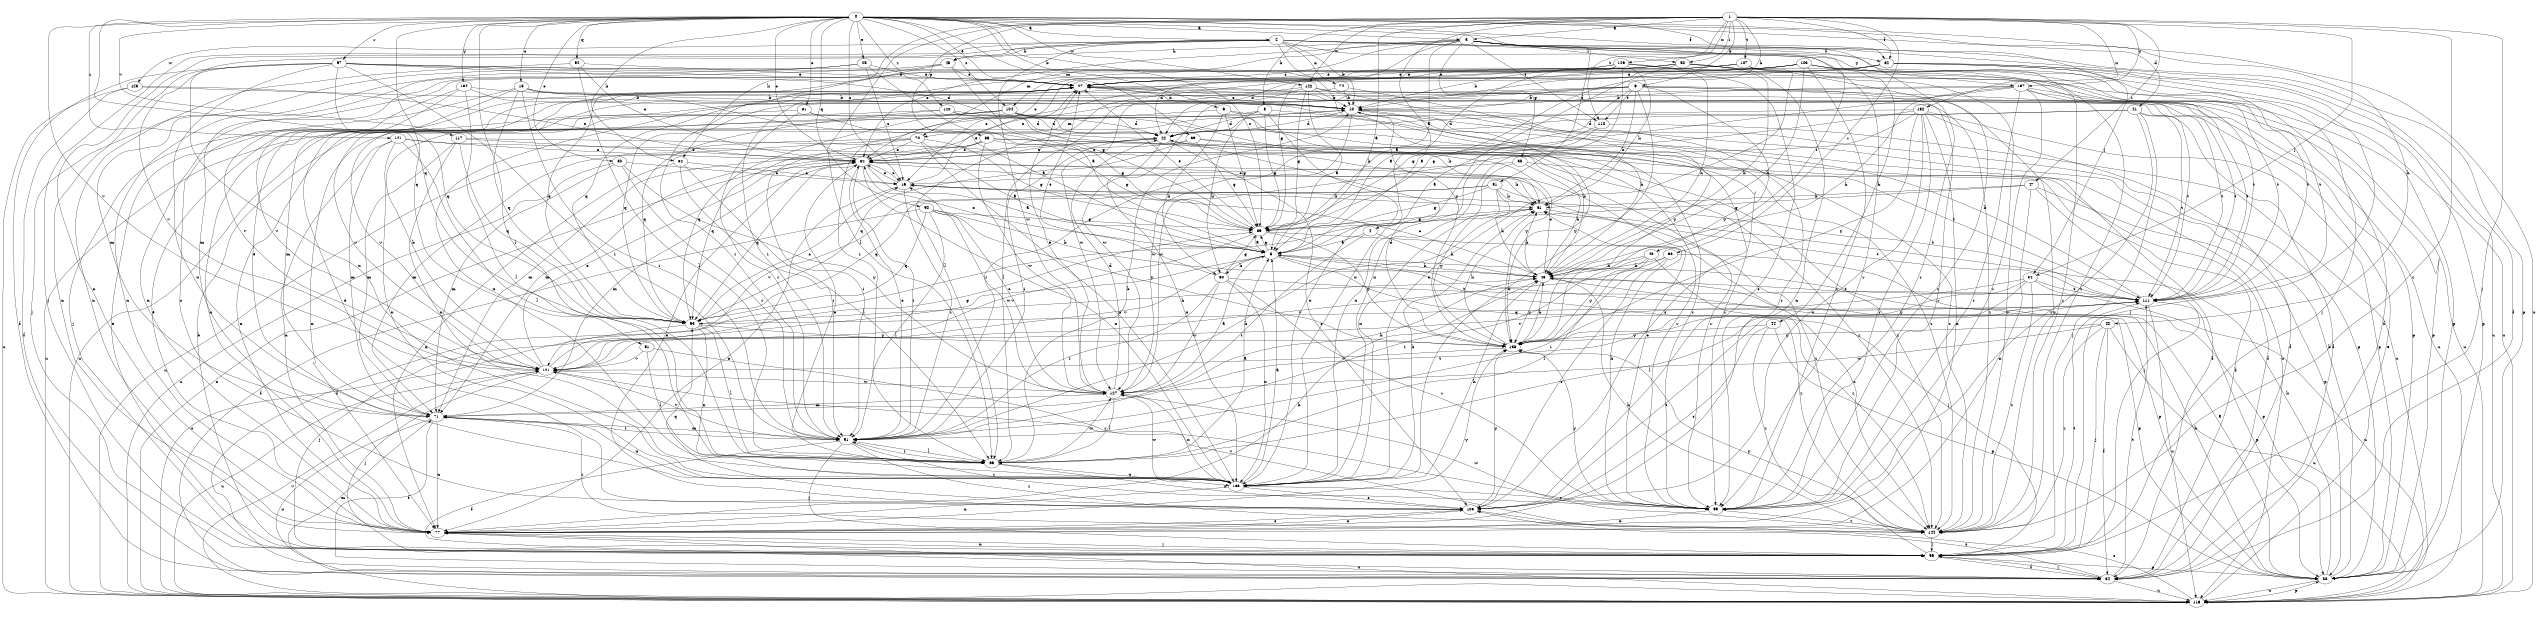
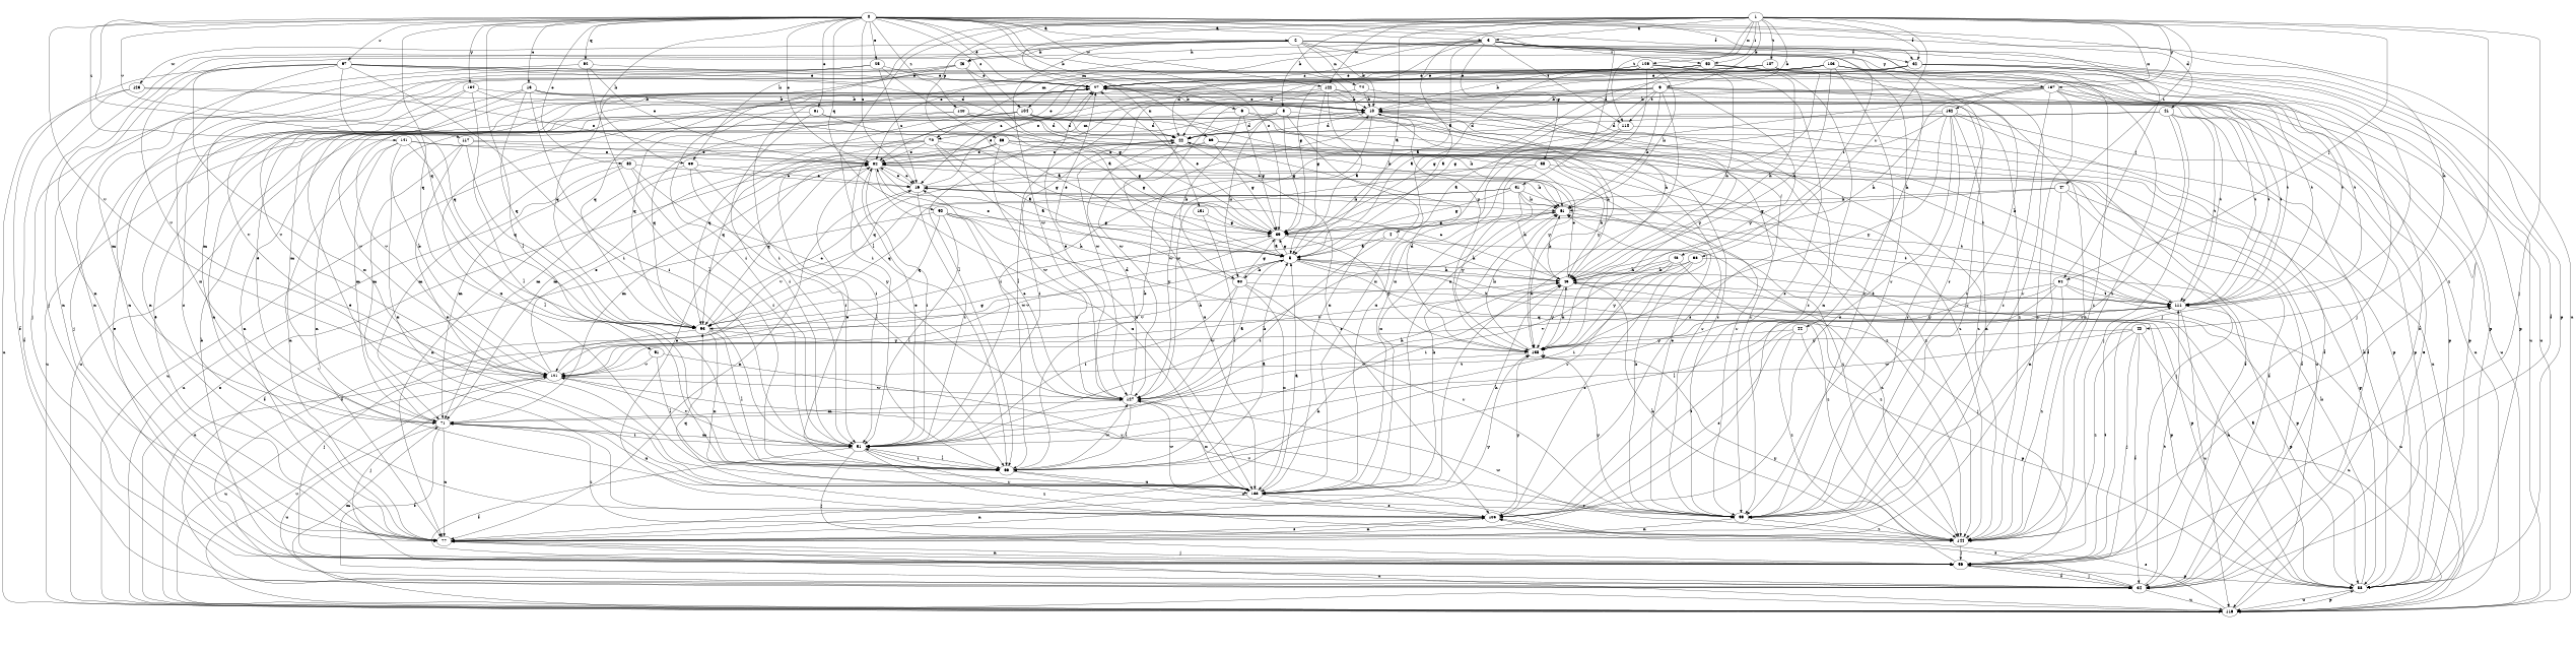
  strict digraph {
    0
    2
    3
    6
    13
    16
    21
    25
    27
    31
    32
    39
    40
    54
-   59 [label=52]
+   59
    66
    69
    80
    81
    82
    90
    91
    92
    93
    97
    104
    116
    117
    121
    122
    134
    140
    141
    43
    10
    56
    137
    144
    74
    77
    99
    123
    127
    133
    138
    5
    48
    110
    34
    38
    44
    50
    70
    88
    60
    51
    111
    61
    22
    71
    45
    105
    1
    4
    8
    9
    47
    86
    98
    107
    129
+   131
    132
    103
    0 -> 2 [label=a]
    0 -> 3 [label=a]
    0 -> 6 [label=b]
    0 -> 13 [label=c]
    0 -> 16 [label=c]
    0 -> 21 [label=d]
    0 -> 25 [label=e]
    0 -> 27 [label=e]
    0 -> 31 [label=f]
    0 -> 32 [label=f]
    0 -> 39 [label=s]
    0 -> 40 [label=h]
    0 -> 54 [label=j]
    0 -> 59 [label=k]
    0 -> 66 [label=l]
    0 -> 69 [label=m]
    0 -> 80 [label=o]
    0 -> 81 [label=o]
    0 -> 82 [label=o]
    0 -> 90 [label=q]
    0 -> 91 [label=q]
    0 -> 92 [label=q]
    0 -> 93 [label=q]
    0 -> 97 [label=r]
    0 -> 104 [label=s]
    0 -> 116 [label=u]
    0 -> 117 [label=v]
    0 -> 121 [label=v]
    0 -> 122 [label=w]
    0 -> 134 [label=y]
    0 -> 140 [label=z]
    0 -> 141 [label=z]
    2 -> 32 [label=f]
    2 -> 43 [label=h]
    2 -> 10 [label=b]
    2 -> 56 [label=j]
    2 -> 137 [label=y]
    2 -> 144 [label=z]
    2 -> 74 [label=n]
    2 -> 77 [label=n]
    2 -> 99 [label=r]
    2 -> 123 [label=w]
    2 -> 127 [label=w]
    2 -> 133 [label=x]
    2 -> 138 [label=y]
    3 -> 39 [label=g]
    3 -> 82 [label=o]
    3 -> 104 [label=s]
    3 -> 43 [label=h]
    3 -> 99 [label=r]
    3 -> 5 [label=a]
    3 -> 48 [label=i]
    3 -> 110 [label=t]
    3 -> 34 [label=f]
    3 -> 38 [label=g]
    3 -> 44 [label=h]
    3 -> 50 [label=i]
    3 -> 70 [label=m]
    3 -> 88 [label=p]
    6 -> 39 [label=g]
    6 -> 144 [label=z]
    6 -> 99 [label=r]
    6 -> 70 [label=m]
    6 -> 60 [label=k]
    13 -> 93 [label=q]
    13 -> 121 [label=v]
    13 -> 10 [label=b]
    13 -> 56 [label=j]
    13 -> 5 [label=a]
    13 -> 51 [label=i]
    13 -> 111 [label=t]
    16 -> 27 [label=e]
    16 -> 82 [label=o]
    16 -> 77 [label=n]
    16 -> 51 [label=i]
    16 -> 111 [label=t]
    16 -> 61 [label=k]
    21 -> 56 [label=j]
    21 -> 77 [label=n]
    21 -> 99 [label=r]
    21 -> 34 [label=f]
    21 -> 111 [label=t]
    21 -> 22 [label=d]
    25 -> 16 [label=c]
    25 -> 27 [label=e]
    25 -> 77 [label=n]
    25 -> 5 [label=a]
    25 -> 71 [label=m]
    27 -> 10 [label=b]
    27 -> 144 [label=z]
    27 -> 77 [label=n]
    27 -> 88 [label=p]
    27 -> 111 [label=t]
    31 -> 39 [label=g]
    31 -> 93 [label=q]
    31 -> 121 [label=v]
    31 -> 144 [label=z]
    31 -> 138 [label=y]
    31 -> 61 [label=k]
    31 -> 45 [label=h]
    32 -> 27 [label=e]
    32 -> 66 [label=l]
    32 -> 93 [label=q]
    32 -> 116 [label=u]
    32 -> 56 [label=j]
    32 -> 5 [label=a]
    32 -> 88 [label=p]
    32 -> 111 [label=t]
    39 -> 27 [label=e]
    39 -> 121 [label=v]
    39 -> 144 [label=z]
    39 -> 138 [label=y]
    39 -> 5 [label=a]
    40 -> 116 [label=u]
    40 -> 56 [label=j]
    40 -> 144 [label=z]
    40 -> 127 [label=w]
    40 -> 138 [label=y]
    40 -> 34 [label=f]
    54 -> 66 [label=l]
    54 -> 116 [label=u]
    54 -> 121 [label=v]
    54 -> 144 [label=z]
    54 -> 138 [label=y]
    54 -> 111 [label=t]
    59 -> 16 [label=c]
    59 -> 66 [label=l]
    59 -> 77 [label=n]
    59 -> 51 [label=i]
    66 -> 82 [label=o]
    66 -> 10 [label=b]
    66 -> 127 [label=w]
    66 -> 133 [label=x]
    66 -> 5 [label=a]
    66 -> 51 [label=i]
    66 -> 105 [label=s]
    69 -> 39 [label=g]
    69 -> 82 [label=o]
    69 -> 93 [label=q]
    69 -> 144 [label=z]
    69 -> 99 [label=r]
    80 -> 16 [label=c]
    80 -> 116 [label=u]
    80 -> 127 [label=y]
    80 -> 51 [label=i]
    80 -> 71 [label=m]
    81 -> 116 [label=u]
    81 -> 51 [label=i]
    81 -> 61 [label=k]
    81 -> 22 [label=d]
    82 -> 16 [label=c]
    82 -> 93 [label=q]
    82 -> 133 [label=x]
    82 -> 5 [label=a]
    82 -> 51 [label=i]
    82 -> 61 [label=k]
    82 -> 71 [label=m]
    90 -> 39 [label=g]
    90 -> 66 [label=l]
    90 -> 93 [label=q]
    90 -> 127 [label=w]
    90 -> 138 [label=y]
    90 -> 34 [label=f]
    90 -> 45 [label=h]
    91 -> 66 [label=l]
    91 -> 121 [label=v]
    91 -> 99 [label=r]
    92 -> 27 [label=e]
    92 -> 66 [label=l]
    92 -> 82 [label=o]
    92 -> 56 [label=j]
    93 -> 16 [label=c]
    93 -> 66 [label=l]
    93 -> 56 [label=j]
    93 -> 133 [label=x]
    93 -> 138 [label=y]
    93 -> 45 [label=h]
    97 -> 27 [label=e]
    97 -> 93 [label=q]
    97 -> 121 [label=v]
    97 -> 77 [label=n]
    97 -> 133 [label=x]
    97 -> 34 [label=f]
    97 -> 88 [label=p]
    97 -> 51 [label=i]
    97 -> 111 [label=t]
    97 -> 22 [label=d]
    104 -> 93 [label=q]
    104 -> 121 [label=v]
    104 -> 77 [label=n]
    104 -> 99 [label=r]
    104 -> 138 [label=y]
    104 -> 61 [label=k]
    104 -> 22 [label=d]
    116 -> 27 [label=e]
    116 -> 82 [label=o]
    116 -> 121 [label=v]
    116 -> 88 [label=p]
    116 -> 105 [label=s]
    117 -> 82 [label=o]
    117 -> 93 [label=q]
    117 -> 99 [label=r]
    117 -> 133 [label=x]
    117 -> 71 [label=m]
    121 -> 39 [label=g]
    121 -> 82 [label=o]
    121 -> 116 [label=u]
    121 -> 10 [label=b]
    121 -> 56 [label=j]
    121 -> 127 [label=w]
    122 -> 39 [label=g]
    122 -> 66 [label=l]
    122 -> 116 [label=u]
    122 -> 10 [label=b]
    122 -> 127 [label=w]
    122 -> 138 [label=y]
    122 -> 5 [label=a]
    134 -> 66 [label=l]
    134 -> 121 [label=v]
    134 -> 10 [label=b]
    134 -> 45 [label=h]
    134 -> 105 [label=s]
    140 -> 39 [label=g]
    140 -> 93 [label=q]
    140 -> 116 [label=u]
    140 -> 22 [label=d]
    140 -> 45 [label=h]
    141 -> 66 [label=l]
    141 -> 82 [label=o]
    141 -> 144 [label=z]
    141 -> 77 [label=n]
    141 -> 133 [label=x]
    141 -> 71 [label=m]
    43 -> 27 [label=e]
    43 -> 39 [label=g]
    43 -> 77 [label=n]
    43 -> 51 [label=i]
    43 -> 71 [label=m]
    10 -> 27 [label=e]
    10 -> 116 [label=u]
    10 -> 144 [label=z]
    10 -> 127 [label=w]
    10 -> 138 [label=y]
    10 -> 88 [label=p]
    10 -> 22 [label=d]
    56 -> 27 [label=e]
    56 -> 10 [label=b]
    56 -> 77 [label=n]
    56 -> 138 [label=y]
    56 -> 34 [label=f]
    56 -> 88 [label=p]
    56 -> 111 [label=t]
    137 -> 39 [label=g]
    137 -> 93 [label=q]
    137 -> 116 [label=u]
    137 -> 10 [label=b]
    137 -> 144 [label=z]
    137 -> 99 [label=r]
    137 -> 88 [label=p]
    137 -> 111 [label=t]
    137 -> 45 [label=h]
    144 -> 121 [label=v]
    144 -> 56 [label=j]
    144 -> 127 [label=w]
    144 -> 45 [label=h]
    74 -> 10 [label=b]
    74 -> 99 [label=r]
    74 -> 133 [label=x]
    77 -> 27 [label=e]
    77 -> 116 [label=u]
    77 -> 56 [label=j]
    77 -> 138 [label=y]
    77 -> 45 [label=h]
    77 -> 105 [label=s]
    99 -> 82 [label=o]
    99 -> 144 [label=z]
    99 -> 77 [label=n]
    99 -> 138 [label=y]
    99 -> 61 [label=k]
    123 -> 82 [label=o]
    123 -> 116 [label=u]
    123 -> 10 [label=b]
    123 -> 34 [label=f]
    127 -> 16 [label=c]
    127 -> 27 [label=e]
    127 -> 66 [label=l]
    127 -> 133 [label=x]
    127 -> 5 [label=a]
    127 -> 22 [label=d]
    127 -> 71 [label=m]
    127 -> 45 [label=h]
    133 -> 77 [label=n]
    133 -> 99 [label=r]
    133 -> 127 [label=w]
    133 -> 5 [label=a]
    133 -> 61 [label=k]
    133 -> 45 [label=h]
    133 -> 105 [label=s]
    138 -> 121 [label=v]
    138 -> 61 [label=k]
    138 -> 22 [label=d]
    138 -> 45 [label=h]
    5 -> 39 [label=g]
    5 -> 82 [label=o]
    5 -> 116 [label=u]
    5 -> 121 [label=v]
    5 -> 56 [label=j]
    5 -> 144 [label=z]
    5 -> 88 [label=p]
    5 -> 60 [label=k]
    5 -> 45 [label=h]
-   48 -> 66 [label=l]
+   48 -> 66 [label=r]
    48 -> 144 [label=z]
    48 -> 138 [label=y]
    48 -> 51 [label=i]
    48 -> 45 [label=h]
    110 -> 116 [label=u]
    110 -> 133 [label=x]
    110 -> 5 [label=a]
    34 -> 116 [label=u]
    34 -> 56 [label=j]
    34 -> 111 [label=t]
    34 -> 71 [label=m]
    34 -> 105 [label=s]
    38 -> 16 [label=c]
    38 -> 133 [label=x]
    38 -> 34 [label=f]
    38 -> 45 [label=h]
    44 -> 144 [label=z]
    44 -> 138 [label=y]
    44 -> 88 [label=p]
    44 -> 105 [label=s]
    50 -> 27 [label=e]
    50 -> 82 [label=o]
    50 -> 77 [label=n]
    50 -> 99 [label=r]
    50 -> 133 [label=x]
    50 -> 51 [label=i]
    50 -> 111 [label=t]
    50 -> 45 [label=h]
    70 -> 39 [label=g]
    70 -> 82 [label=o]
    70 -> 116 [label=u]
    70 -> 133 [label=x]
    70 -> 5 [label=a]
    70 -> 51 [label=i]
    70 -> 71 [label=m]
    88 -> 116 [label=u]
    88 -> 10 [label=b]
    88 -> 5 [label=a]
    88 -> 61 [label=k]
    88 -> 45 [label=h]
    60 -> 27 [label=e]
    60 -> 39 [label=g]
    60 -> 99 [label=r]
    60 -> 127 [label=w]
    60 -> 133 [label=x]
    60 -> 51 [label=i]
    60 -> 111 [label=t]
    51 -> 66 [label=l]
    51 -> 82 [label=o]
    51 -> 121 [label=v]
    51 -> 56 [label=j]
    51 -> 144 [label=z]
    51 -> 99 [label=r]
    51 -> 34 [label=f]
    51 -> 61 [label=k]
    51 -> 71 [label=m]
    111 -> 93 [label=q]
    111 -> 116 [label=u]
    111 -> 10 [label=b]
    111 -> 88 [label=p]
    61 -> 39 [label=g]
    61 -> 34 [label=f]
    61 -> 111 [label=t]
    22 -> 82 [label=o]
    22 -> 133 [label=x]
    22 -> 34 [label=f]
    22 -> 51 [label=i]
    22 -> 71 [label=m]
    22 -> 105 [label=s]
    71 -> 27 [label=e]
    71 -> 116 [label=u]
    71 -> 144 [label=z]
    71 -> 77 [label=n]
    71 -> 133 [label=x]
    71 -> 34 [label=f]
    71 -> 51 [label=i]
    71 -> 111 [label=t]
    45 -> 16 [label=c]
    45 -> 82 [label=o]
    45 -> 138 [label=y]
    45 -> 88 [label=p]
    45 -> 111 [label=t]
    45 -> 61 [label=k]
    105 -> 27 [label=e]
    105 -> 82 [label=o]
    105 -> 93 [label=q]
    105 -> 77 [label=n]
    105 -> 138 [label=y]
    105 -> 111 [label=t]
    1 -> 3 [label=a]
    1 -> 32 [label=f]
    1 -> 54 [label=j]
    1 -> 59 [label=k]
    1 -> 66 [label=l]
    1 -> 122 [label=w]
    1 -> 10 [label=b]
    1 -> 56 [label=j]
    1 -> 137 [label=y]
    1 -> 144 [label=z]
    1 -> 5 [label=a]
    1 -> 110 [label=t]
    1 -> 50 [label=i]
    1 -> 4 [label=a]
    1 -> 8 [label=b]
    1 -> 9 [label=b]
    1 -> 47 [label=i]
    1 -> 86 [label=p]
    1 -> 98 [label=r]
    1 -> 107 [label=t]
    1 -> 129 [label=x]
+   1 -> 131 [label=x]
    1 -> 132 [label=x]
    4 -> 5 [label=a]
    4 -> 51 [label=i]
    4 -> 45 [label=h]
    8 -> 39 [label=g]
    8 -> 121 [label=v]
    8 -> 133 [label=x]
    8 -> 60 [label=k]
    8 -> 22 [label=d]
    8 -> 105 [label=s]
    9 -> 39 [label=g]
    9 -> 82 [label=o]
    9 -> 10 [label=b]
    9 -> 144 [label=z]
    9 -> 99 [label=r]
    9 -> 127 [label=w]
    9 -> 133 [label=x]
    9 -> 138 [label=y]
    9 -> 110 [label=t]
    9 -> 111 [label=t]
    9 -> 61 [label=k]
    9 -> 71 [label=m]
    47 -> 39 [label=g]
    47 -> 56 [label=j]
    47 -> 77 [label=n]
-   47 -> 88 [label=p]
+   47 -> 88 [label=g]
    47 -> 61 [label=k]
    86 -> 39 [label=g]
    86 -> 82 [label=o]
    86 -> 93 [label=q]
    86 -> 127 [label=w]
    86 -> 34 [label=f]
    86 -> 111 [label=t]
    86 -> 71 [label=m]
    98 -> 121 [label=v]
    98 -> 88 [label=p]
    98 -> 51 [label=i]
    98 -> 45 [label=h]
    98 -> 105 [label=s]
    107 -> 16 [label=c]
    107 -> 27 [label=e]
    107 -> 10 [label=b]
    107 -> 144 [label=z]
    107 -> 99 [label=r]
    107 -> 133 [label=x]
    129 -> 27 [label=e]
    129 -> 93 [label=q]
    129 -> 133 [label=x]
    129 -> 5 [label=a]
    129 -> 34 [label=f]
    129 -> 61 [label=k]
    129 -> 22 [label=d]
    129 -> 45 [label=h]
    129 -> 105 [label=s]
+   131 -> 39 [label=g]
+   131 -> 66 [label=l]
    132 -> 77 [label=n]
    132 -> 99 [label=r]
    132 -> 127 [label=w]
    132 -> 138 [label=y]
    132 -> 34 [label=f]
    132 -> 88 [label=p]
    132 -> 51 [label=i]
    132 -> 22 [label=d]
    132 -> 105 [label=s]
    103 -> 27 [label=e]
    103 -> 116 [label=u]
    103 -> 56 [label=j]
    103 -> 77 [label=n]
    103 -> 99 [label=r]
    103 -> 51 [label=i]
    103 -> 111 [label=t]
    103 -> 22 [label=d]
    103 -> 45 [label=h]
  }
